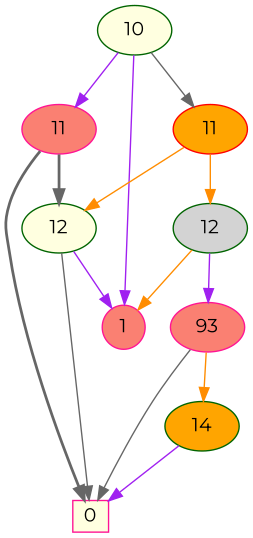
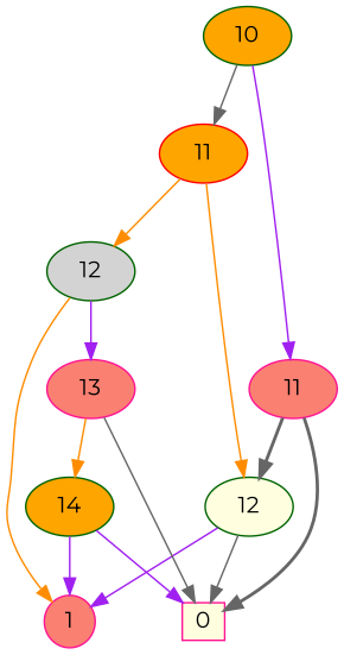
  digraph {
    fontname=Montserrat
    node [color=deeppink fillcolor=salmon fontname=Montserrat style=filled]
    edge [color=purple fontname=Montserrat style=solid]
    n1 [fillcolor=lightyellow height=0.3 label=0 shape=box width=0.3]
    n2 [height=0.3 label=1 shape=ellipse width=0.3]
-   n3 [color=darkgreen fillcolor=lightyellow label=10]
+   n3 [color=darkgreen fillcolor=orange label=10]
    n4 [label=11]
    n5 [color=red fillcolor=orange label=11]
    n6 [color=darkgreen fillcolor=lightyellow label=12]
    n7 [color=darkgreen fillcolor=lightgrey label=12]
-   n8 [label=93]
+   n8 [label=13]
    n9 [color=darkgreen fillcolor=orange label=14]
    n3 -> n4
    n3 -> n5 [color=gray40]
    n4 -> n1 [color=gray40 style=bold]
    n4 -> n6 [color=gray40 style=bold]
    n5 -> n6 [color=darkorange]
    n5 -> n7 [color=darkorange]
    n6 -> n1 [color=gray40]
    n6 -> n2
    n7 -> n2 [color=darkorange]
    n7 -> n8
    n8 -> n1 [color=gray40]
    n8 -> n9 [color=darkorange]
    n9 -> n1
-   n3 -> n2
+   n9 -> n2
  }
